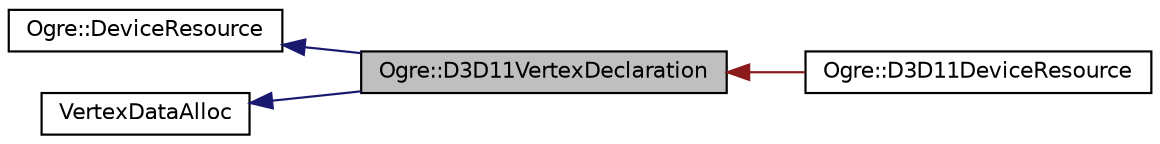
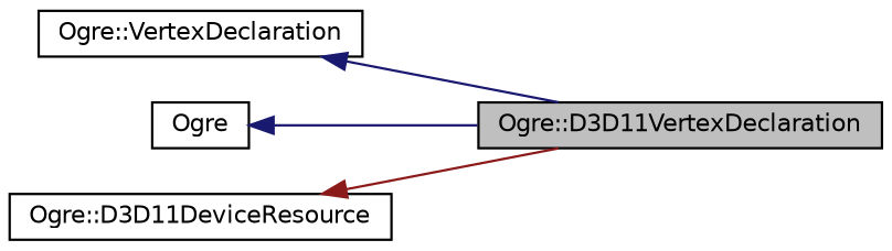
  digraph {
    rankdir=LR
    node [color=black fontname=Helvetica fontsize=10 shape=record]
    edge [color=midnightblue dir=back fontname=Helvetica fontsize=10 labelfontname=Helvetica labelfontsize=10 style=solid]
    n1 [fillcolor=grey75 fontcolor=black height=0.2 label="Ogre::D3D11VertexDeclaration" style=filled width=0.4]
-   n2 [height=0.2 label="Ogre::DeviceResource" width=0.4]
-   n3 [height=0.2 label=VertexDataAlloc width=0.4]
+   n2 [height=0.2 label="Ogre::VertexDeclaration" width=0.4]
+   n3 [height=0.2 label=Ogre width=0.4]
    n4 [height=0.2 label="Ogre::D3D11DeviceResource" width=0.4]
    n2 -> n1
    n3 -> n1
-   n1 -> n4 [color=firebrick4]
+   n4 -> n1 [color=firebrick4]
  }
